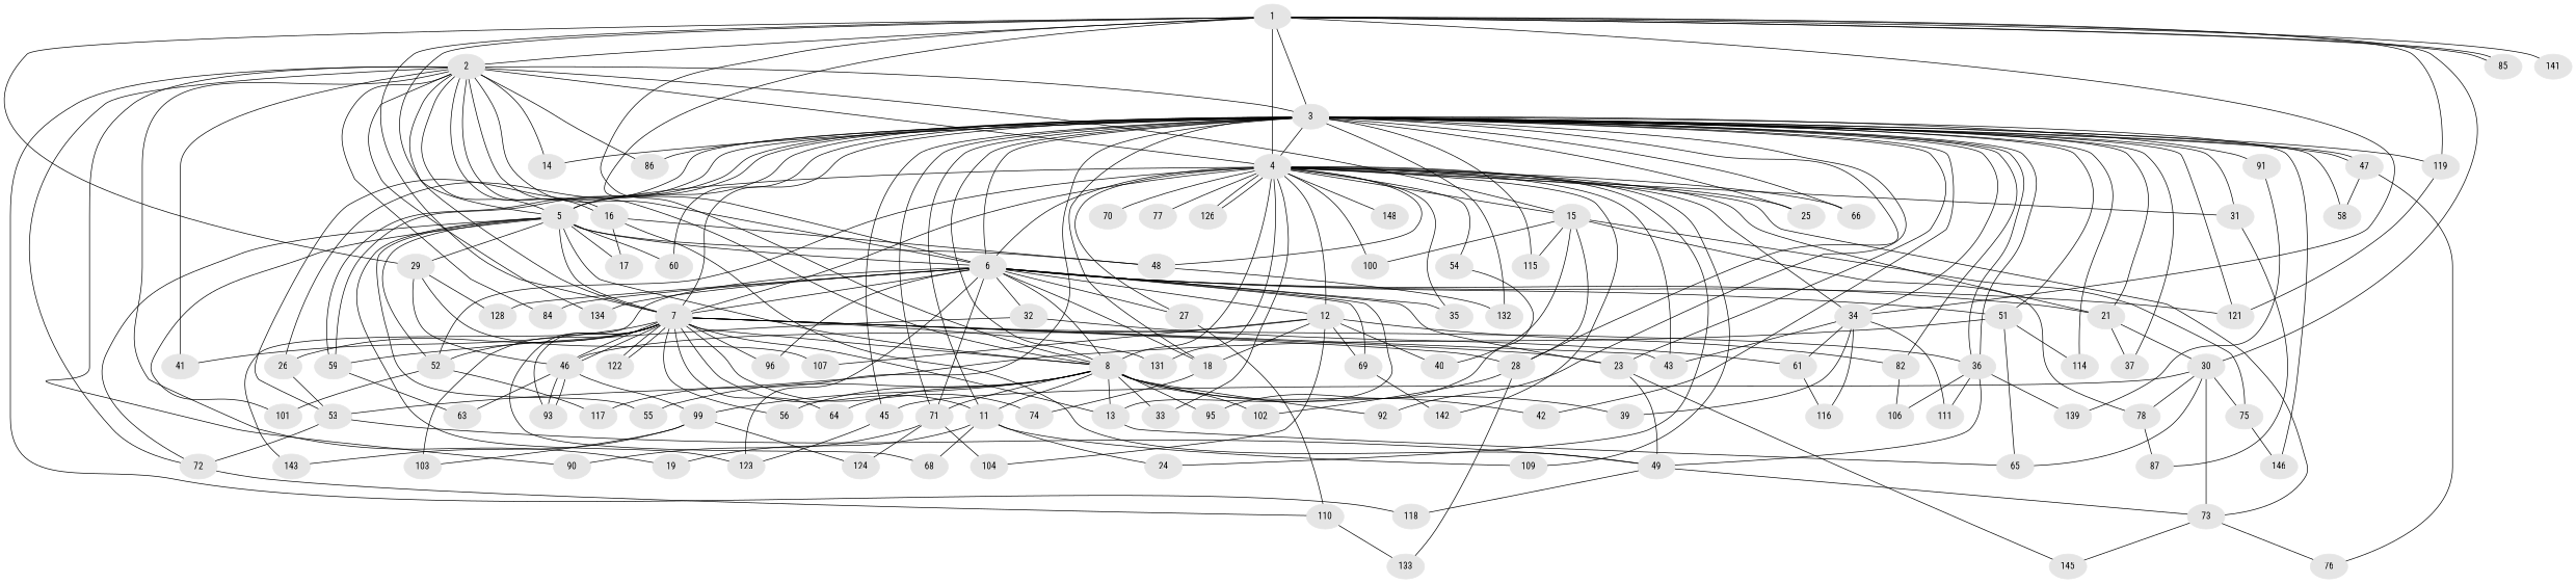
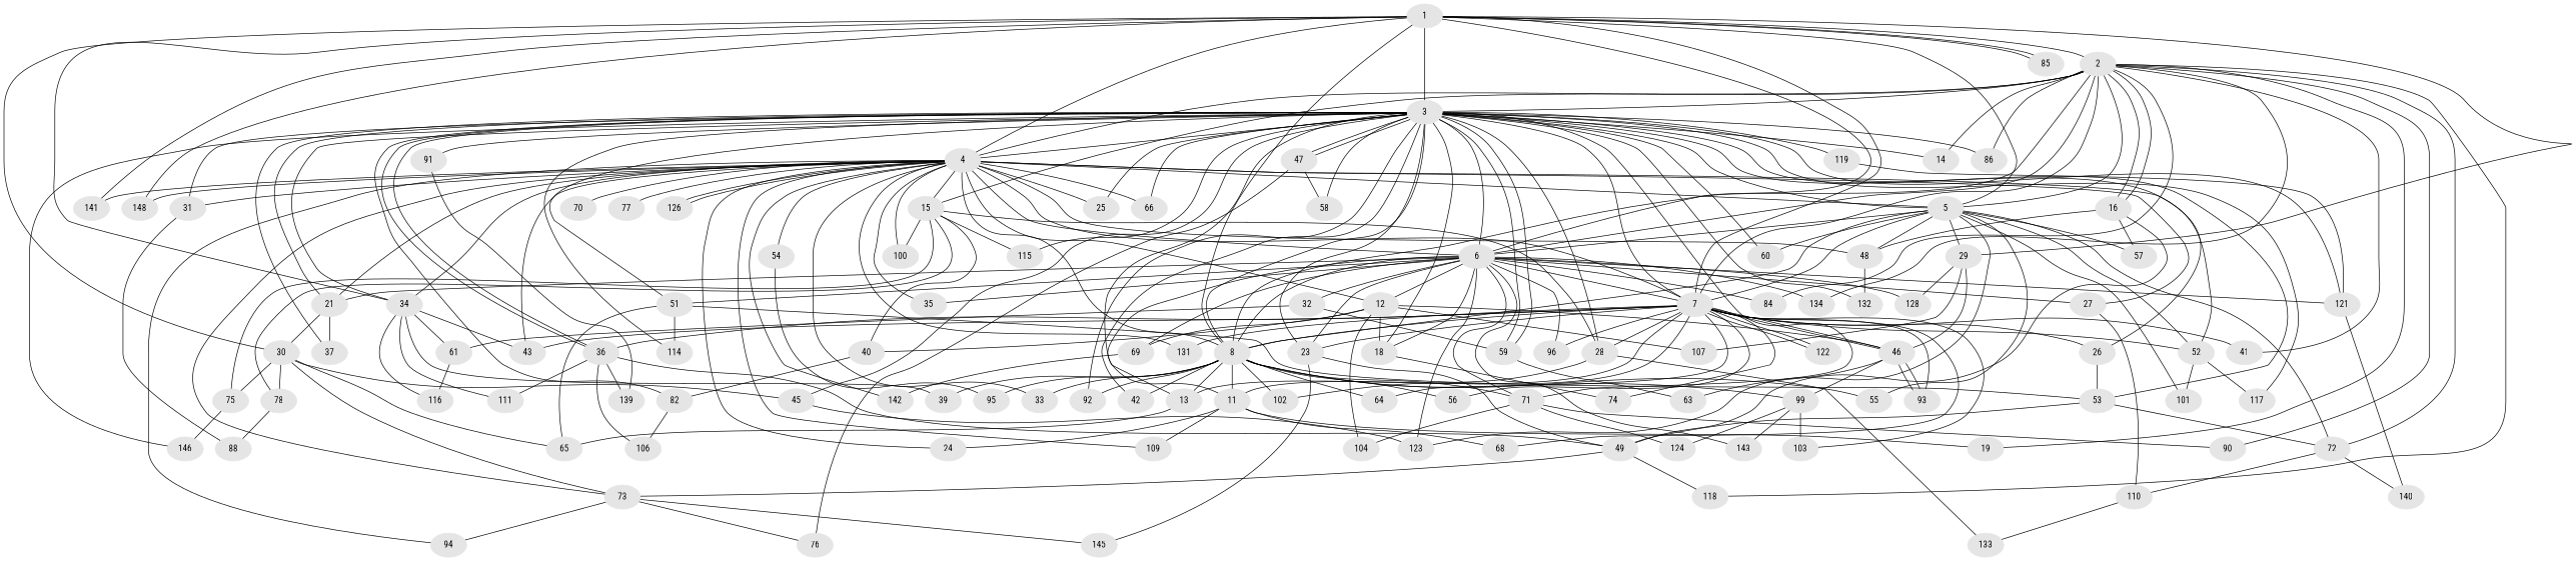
  graph {
    fontname="Roboto Condensed"
    node [color=gray90 fontname="Roboto Condensed" style=filled]
    edge [fontname="Roboto Condensed"]
    1 [super="+144"]
    2 [super="+22"]
    3 [super="+10"]
    4 [super="+9"]
    5 [super="+88"]
    6 [super="+57"]
    7 [super="+20"]
    8 [super="+38"]
    29
    30
    34 [super="+44"]
    85
    141
    148
    14
    15
    16 [super="+67"]
    19
    41
    72 [super="+81"]
    84
    86
    90
    118
    134
    11 [super="+105"]
    18 [super="+50"]
    21 [super="+147"]
    23 [super="+112"]
    25
    26
    28 [super="+120"]
    31
    36 [super="+79"]
    37
    42
    45 [super="+149"]
    47 [super="+136"]
    51 [super="+138"]
    53 [super="+98"]
    58
    59 [super="+89"]
    60
    66
    71 [super="+83"]
    82
    91
    92
    114
    115
    117
    119
    121 [super="+137"]
    132
    146
    12 [super="+125"]
    24
    27 [super="+129"]
    33
    35
    43 [super="+97"]
    48 [super="+127"]
    52 [super="+62"]
    54
    70
    73 [super="+130"]
    77
+   94
    100
    109
    126
    131
    142
-   17
+   17 [label=57]
    55
    101
    123
    32 [super="+135"]
    13 [super="+108"]
    69
    96
    128
    143
    46 [super="+80"]
    56
    64
    68
    74
    93 [super="+113"]
    103
    122
    39
    95
    99
    102
    107
    65
    75
    78
    61
    111
    116
    40
    49
    110
+   140
    145
    133
-   87
+   87 [label=88]
    106
    139
    76
    63
    104
    124
    1 -- 2
    1 -- 3 [weight=2]
    1 -- 4 [weight=2]
    1 -- 5 [weight=2]
    1 -- 6
    1 -- 7
    1 -- 8
    1 -- 29
    1 -- 30
    1 -- 34
    1 -- 85
    1 -- 85
    1 -- 141
-   1 -- 119
+   1 -- 148
    2 -- 3 [weight=2]
    2 -- 4 [weight=3]
    2 -- 5
    2 -- 6
    2 -- 7
    2 -- 8
    2 -- 14
    2 -- 15
    2 -- 16
    2 -- 16
    2 -- 19
    2 -- 41
    2 -- 72
    2 -- 84
    2 -- 86
    2 -- 90
    2 -- 118
    2 -- 134
    3 -- 4 [weight=4]
    3 -- 5 [weight=3]
    3 -- 6 [weight=2]
    3 -- 7 [weight=3]
    3 -- 8 [weight=2]
    3 -- 34
    3 -- 14
    3 -- 86
    3 -- 11
    3 -- 18
    3 -- 21
    3 -- 23
    3 -- 25
    3 -- 26
    3 -- 28
    3 -- 31
    3 -- 36
    3 -- 36
    3 -- 37
    3 -- 42
    3 -- 45
    3 -- 47 [weight=2]
    3 -- 47
    3 -- 51
    3 -- 53
    3 -- 58
    3 -- 59 [weight=2]
    3 -- 59
    3 -- 60
    3 -- 66
    3 -- 71
    3 -- 82
    3 -- 91 [weight=2]
    3 -- 92
    3 -- 114
    3 -- 115
    3 -- 117
    3 -- 119
    3 -- 121
    3 -- 132
    3 -- 146
    4 -- 5 [weight=2]
    4 -- 6 [weight=2]
    4 -- 7 [weight=2]
    4 -- 8 [weight=3]
    4 -- 34
+   4 -- 141
    4 -- 148
    4 -- 15
    4 -- 21
    4 -- 25
    4 -- 31
    4 -- 66
    4 -- 12
    4 -- 24
    4 -- 27 [weight=2]
    4 -- 33
    4 -- 35
    4 -- 43
    4 -- 48
    4 -- 52
    4 -- 54
    4 -- 70 [weight=2]
    4 -- 73
    4 -- 77 [weight=2]
+   4 -- 94
    4 -- 100
    4 -- 109
    4 -- 126
    4 -- 126
    4 -- 131
    4 -- 142
    5 -- 6
    5 -- 7
    5 -- 8
    5 -- 29
    5 -- 72
    5 -- 60
    5 -- 48
    5 -- 52
    5 -- 17
    5 -- 55
    5 -- 101
    5 -- 123
    6 -- 7
    6 -- 8
    6 -- 84
    6 -- 134
    6 -- 18
    6 -- 21
    6 -- 23
    6 -- 51
    6 -- 71
    6 -- 121
    6 -- 12
    6 -- 27
    6 -- 35
    6 -- 123
    6 -- 32
    6 -- 13
    6 -- 69
    6 -- 96
    6 -- 128
    6 -- 143
    7 -- 8
    7 -- 41
    7 -- 11
    7 -- 23
    7 -- 26
    7 -- 28
    7 -- 36
    7 -- 43
    7 -- 52
    7 -- 131
    7 -- 13
    7 -- 96
    7 -- 46
    7 -- 46
    7 -- 56
    7 -- 64
    7 -- 68
    7 -- 74
    7 -- 93
    7 -- 103
    7 -- 122
    7 -- 122
    8 -- 11
    8 -- 42
    8 -- 71
    8 -- 92
    8 -- 33
    8 -- 55
    8 -- 13
    8 -- 56
    8 -- 64
    8 -- 39
    8 -- 95
    8 -- 99
    8 -- 102
    29 -- 128
    29 -- 46
    29 -- 107
    30 -- 45
    30 -- 73
    30 -- 65
    30 -- 75
    30 -- 78
    34 -- 43
    34 -- 39
    34 -- 61
    34 -- 111
    34 -- 116
    15 -- 28
    15 -- 115
    15 -- 100
    15 -- 75
    15 -- 78
    15 -- 40
    16 -- 48
    16 -- 17
    16 -- 49
    72 -- 110
+   72 -- 140
    11 -- 19
    11 -- 24
    11 -- 109
    11 -- 68
    18 -- 74
    21 -- 30
    21 -- 37
    23 -- 49
    23 -- 145
    26 -- 53
    28 -- 102
    28 -- 133
    31 -- 87
    36 -- 111
    36 -- 49
    36 -- 106
    36 -- 139
    45 -- 123
    47 -- 58
    47 -- 76
    51 -- 53
    51 -- 114
    51 -- 65
    53 -- 72
    53 -- 49
    59 -- 63
    71 -- 90
    71 -- 104
    71 -- 124
    82 -- 106
    91 -- 139
    119 -- 121
+   121 -- 140
    12 -- 18
-   12 -- 82
+   40 -- 82
    12 -- 69
    12 -- 46
    12 -- 107
    12 -- 40
    12 -- 104
    27 -- 110
    48 -- 132
    52 -- 117
    52 -- 101
    54 -- 95
+   73 -- 94
    73 -- 145
    73 -- 76
    32 -- 59
    32 -- 61
    13 -- 65
    69 -- 142
    46 -- 93
    46 -- 93
    46 -- 99
    46 -- 63
    99 -- 143
    99 -- 103
    99 -- 124
    75 -- 146
    78 -- 87
    61 -- 116
    49 -- 118
    49 -- 73
    110 -- 133
  }
